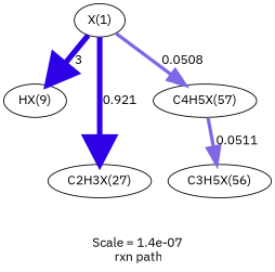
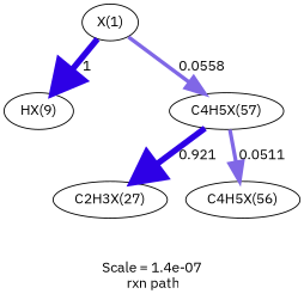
  digraph {
    fontname="IBM Plex Sans"
    label="Scale = 1.4e-07\l rxn path"
    node [fontname="IBM Plex Sans"]
    edge [arrowsize=1.88 color="0.7, 0.551, 0.9" fontname="IBM Plex Sans" style="setlinewidth(3.75)"]
    n1 [label="X(1)"]
    n2 [label="HX(9)"]
    n3 [label="C2H3X(27)"]
    n4 [label="C4H5X(57)"]
-   n5 [label="C3H5X(56)"]
-   n1 -> n2 [arrowsize=3 color="0.7, 1.5, 0.9" label=" 3" style="setlinewidth(6)"]
-   n1 -> n3 [arrowsize=2.97 color="0.7, 1.42, 0.9" label=" 0.921" style="setlinewidth(5.94)"]
-   n1 -> n4 [label=" 0.0508"]
+   n5 [label="C4H5X(56)"]
+   n1 -> n2 [arrowsize=3 color="0.7, 1.5, 0.9" label=" 1" style="setlinewidth(6)"]
+   n4 -> n3 [arrowsize=2.97 color="0.7, 1.42, 0.9" label=" 0.921" style="setlinewidth(5.94)"]
+   n1 -> n4 [label=" 0.0558"]
    n4 -> n5 [label=" 0.0511"]
  }
